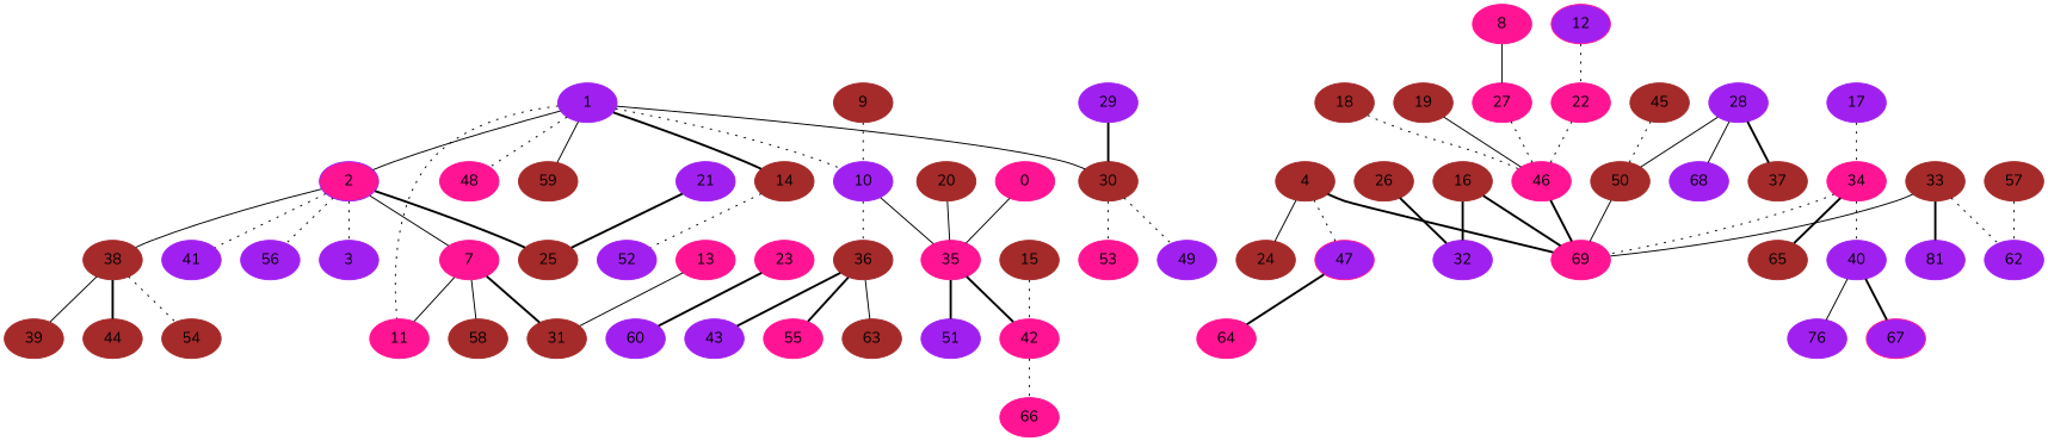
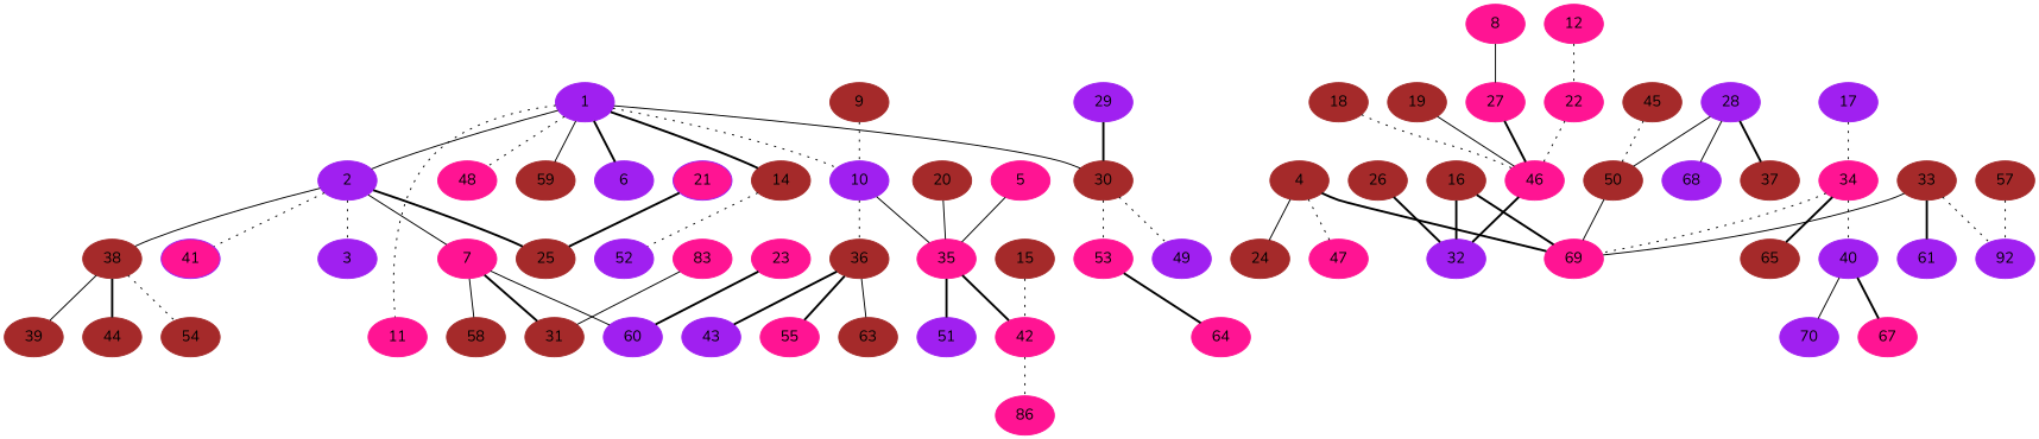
  graph {
    fontname=Nunito
    node [color=brown fontname=Nunito style=filled]
    edge [fontname=Nunito style=dotted weight=1.0]
    1 [color=purple]
-   2 [color=purple fillcolor=deeppink]
+   2 [color=purple]
+   6 [color=purple]
    10 [color=purple]
    11 [color=deeppink]
    14
    30
    48 [color=deeppink]
    59
    3 [color=purple]
    7 [color=deeppink]
    25
    38
-   41 [color=purple]
-   56 [color=purple]
+   41 [color=purple fillcolor=deeppink]
    35 [color=deeppink]
    36
    52 [color=purple]
    49 [color=purple]
    53 [color=deeppink]
    31
    58
    60 [color=purple]
    39
    44
    54
    4
    24
-   47 [color=deeppink fillcolor=purple]
+   47 [color=deeppink]
    69 [color=deeppink]
    64 [color=deeppink]
-   5 [color=deeppink label=0]
+   5 [color=deeppink]
    42 [color=deeppink]
    51 [color=purple]
    46 [color=deeppink]
    8 [color=deeppink]
    27 [color=deeppink]
    9
    43 [color=purple]
    55 [color=deeppink]
    63
-   12 [color=deeppink fillcolor=purple]
+   12 [color=deeppink]
    22 [color=deeppink]
-   13 [color=deeppink]
+   13 [color=deeppink label=83]
    15
-   66 [color=deeppink]
+   66 [color=deeppink label=86]
    16
    32 [color=purple]
    17 [color=purple]
    34 [color=deeppink]
    40 [color=purple]
    65
    18
    19
    20
-   21 [color=purple]
+   21 [color=purple fillcolor=deeppink]
    23 [color=deeppink]
    26
    28 [color=purple]
    37
    50
    68 [color=purple]
    29 [color=purple]
    33
-   61 [color=purple label=81]
-   62 [color=purple]
-   67 [color=deeppink fillcolor=purple]
-   70 [color=purple label=76]
+   61 [color=purple]
+   62 [color=purple label=92]
+   67 [color=deeppink]
+   70 [color=purple]
    45
    57
    1 -- 2 [style=solid]
+   1 -- 6 [style=bold]
    1 -- 10
    1 -- 11
    1 -- 14 [style=bold]
    1 -- 30 [style=solid]
    1 -- 48
    1 -- 59 [style=solid]
    2 -- 3
    2 -- 7 [style=solid]
    2 -- 25 [style=bold]
    2 -- 38 [style=solid]
    2 -- 41
-   2 -- 56
    10 -- 35 [style=solid]
    10 -- 36
    14 -- 52
    30 -- 49
    30 -- 53
    7 -- 31 [style=bold]
    7 -- 58 [style=solid]
-   7 -- 11 [style=solid]
+   7 -- 60 [style=solid]
    38 -- 39 [style=solid]
    38 -- 44 [style=bold]
    38 -- 54
    35 -- 42 [style=bold]
    35 -- 51 [style=bold]
    36 -- 43 [style=bold]
    36 -- 55 [style=bold]
    36 -- 63 [style=solid]
    4 -- 24 [style=solid]
    4 -- 47
    4 -- 69 [style=bold]
-   47 -- 64 [style=bold]
+   53 -- 64 [style=bold]
    5 -- 35 [style=solid]
    42 -- 66
-   46 -- 69 [style=bold]
+   46 -- 32 [style=bold]
    8 -- 27 [style=solid]
-   27 -- 46
+   27 -- 46 [style=bold]
    9 -- 10
    12 -- 22
    22 -- 46
    13 -- 31 [style=solid]
    15 -- 42
    16 -- 69 [style=bold]
    16 -- 32 [style=bold]
    17 -- 34
    34 -- 69
    34 -- 40
    34 -- 65 [style=bold]
    40 -- 67 [style=bold]
    40 -- 70 [style=solid]
    18 -- 46
    19 -- 46 [style=solid]
    20 -- 35 [style=solid]
    21 -- 25 [style=bold]
    23 -- 60 [style=bold]
    26 -- 32 [style=bold]
    28 -- 37 [style=bold]
    28 -- 50 [style=solid]
    28 -- 68 [style=solid]
    50 -- 69 [style=solid]
    29 -- 30 [style=bold]
    33 -- 69 [style=solid]
    33 -- 61 [style=bold]
    33 -- 62
    45 -- 50
    57 -- 62
  }
